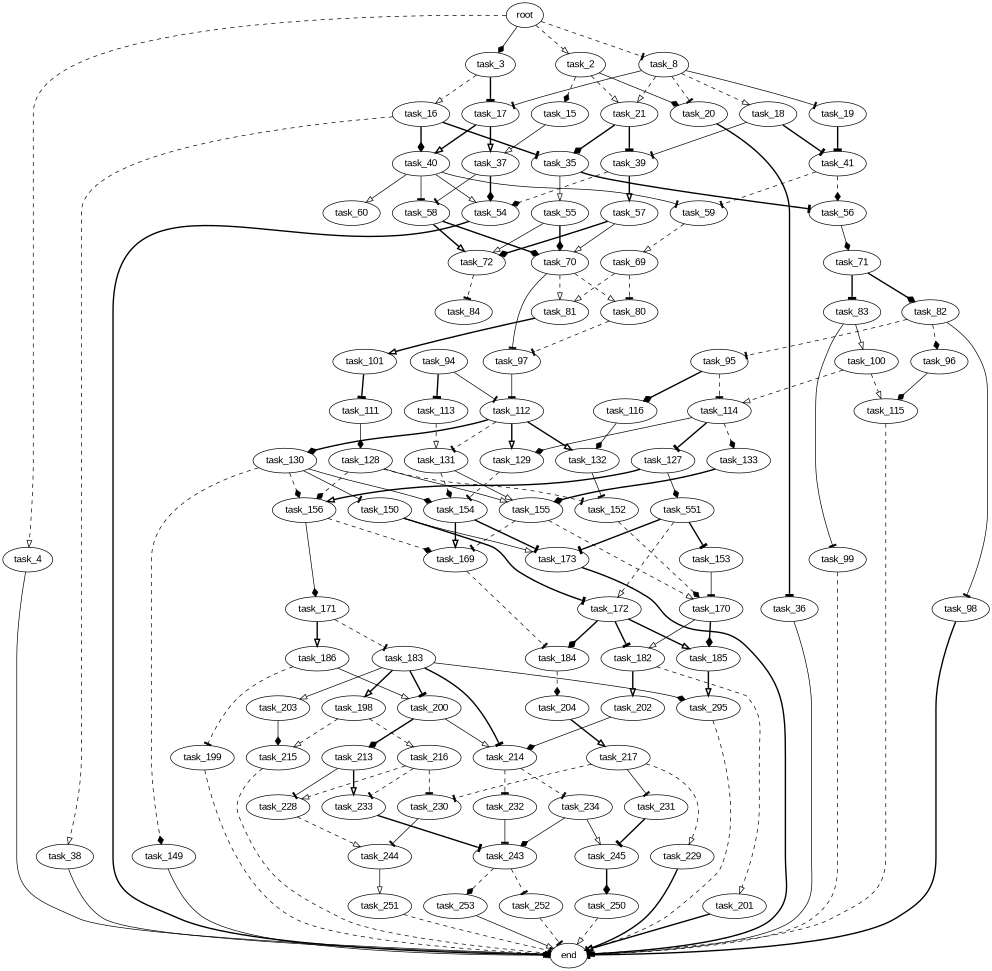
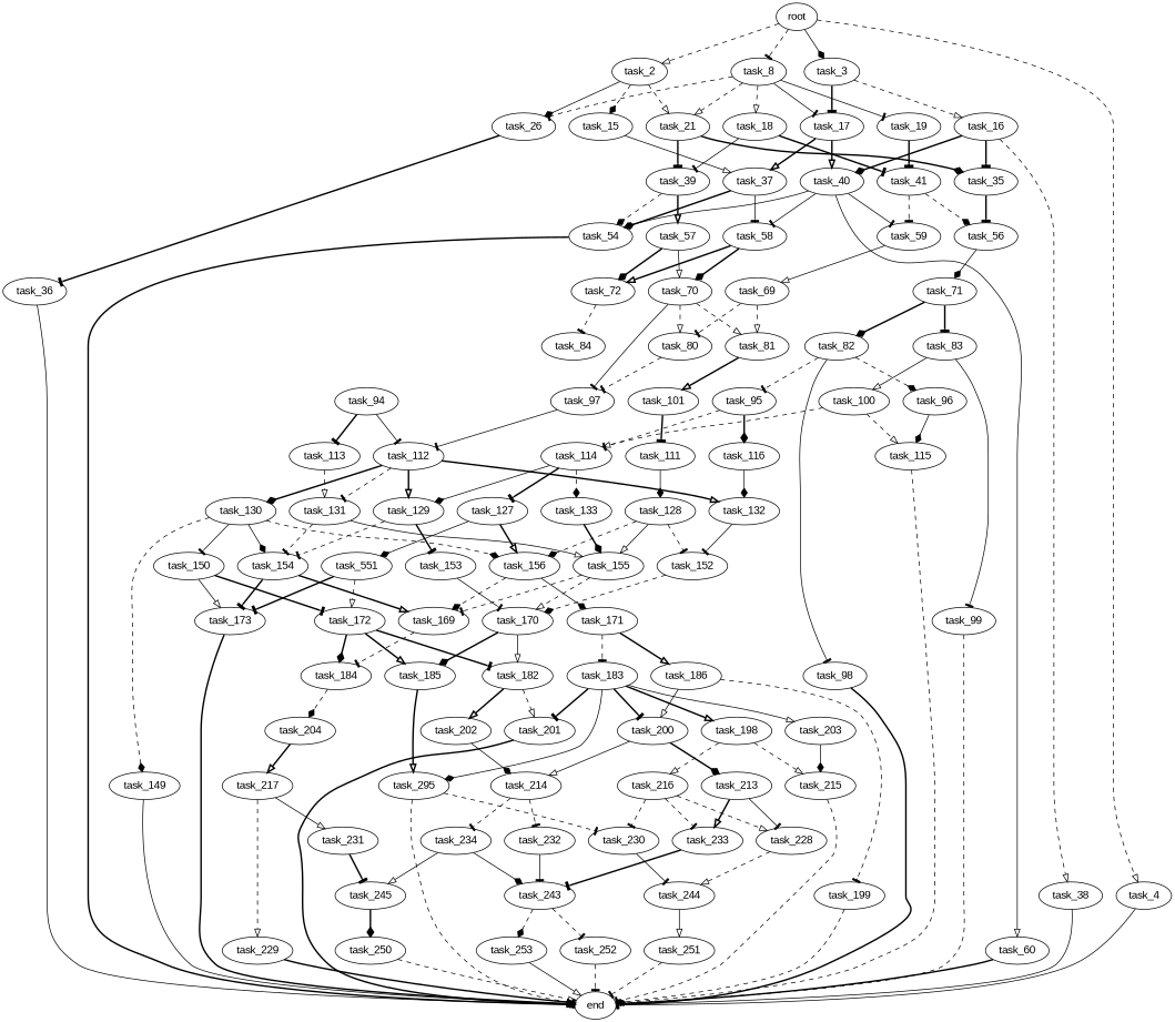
  digraph {
    fontname="Liberation Sans"
    node [fontname="Liberation Sans"]
    edge [arrowhead=tee fontname="Liberation Sans" style=dashed]
    n1 [label=task_8]
    root
    task_2
    task_3
    task_4
    task_17
    task_18
    task_19
-   task_20
+   task_20 [label=task_26]
    task_21
    task_15
    task_16
    end
    task_37
    task_40
    task_39
    task_41
    task_36
    task_35
    task_38
    task_54
    task_58
    task_59
    task_60
    task_57
    task_56
-   task_55
    task_70
    task_72
    task_71
    task_69
    task_80
    task_81
    task_97
    task_84
    task_82
    task_83
    task_101
    task_95
    task_96
    task_98
    task_99
    task_100
    task_94
    task_112
    task_113
    task_111
    task_114
    task_116
    task_115
    task_129
    task_130
    task_131
    task_132
    task_128
    task_127
    task_133
    task_153
    task_154
    task_156
    task_149
    task_150
    task_155
    task_152
    n65 [label=task_551]
    task_169
    task_171
    task_170
    task_173
    task_172
    task_184
    task_182
    task_185
    task_183
    task_186
    task_204
    task_201
    task_202
    n79 [label=task_295]
    task_198
    task_200
    task_203
    task_199
    task_217
    task_214
    task_215
    task_216
    task_213
    task_232
    task_234
    task_228
    task_233
    task_230
    task_229
    task_231
    task_244
    task_243
    task_245
    task_251
    task_252
    task_253
    task_250
    n1 -> task_17 [style=solid]
    n1 -> task_18 [arrowhead=onormal]
    n1 -> task_19 [style=solid]
    n1 -> task_20
    n1 -> task_21 [arrowhead=onormal]
    root -> n1
    root -> task_2 [arrowhead=onormal]
    root -> task_3 [arrowhead=diamond style=solid]
    root -> task_4 [arrowhead=onormal]
    task_2 -> task_20 [arrowhead=diamond style=solid]
    task_2 -> task_21 [arrowhead=onormal]
    task_2 -> task_15 [arrowhead=diamond]
    task_3 -> task_17 [style=bold]
    task_3 -> task_16 [arrowhead=onormal]
    task_4 -> end [style=solid]
    task_17 -> task_37 [arrowhead=onormal style=bold]
    task_17 -> task_40 [arrowhead=onormal style=bold]
    task_18 -> task_39 [style=solid]
    task_18 -> task_41 [style=bold]
    task_19 -> task_41 [style=bold]
    task_20 -> task_36 [style=bold]
    task_21 -> task_39 [style=bold]
    task_21 -> task_35 [arrowhead=diamond style=bold]
    task_15 -> task_37 [arrowhead=onormal style=solid]
    task_16 -> task_40 [arrowhead=diamond style=bold]
    task_16 -> task_35 [style=bold]
    task_16 -> task_38 [arrowhead=onormal]
    task_37 -> task_54 [arrowhead=diamond style=bold]
    task_37 -> task_58 [style=solid]
    task_40 -> task_54 [arrowhead=onormal style=solid]
    task_40 -> task_58 [style=solid]
    task_40 -> task_59 [style=solid]
    task_40 -> task_60 [arrowhead=onormal style=solid]
    task_39 -> task_54 [arrowhead=diamond]
    task_39 -> task_57 [arrowhead=onormal style=bold]
    task_41 -> task_59
    task_41 -> task_56 [arrowhead=diamond]
    task_36 -> end [arrowhead=onormal style=solid]
    task_35 -> task_56 [style=bold]
-   task_35 -> task_55 [arrowhead=onormal style=solid]
    task_38 -> end [style=solid]
    task_54 -> end [arrowhead=diamond style=bold]
    task_58 -> task_70 [arrowhead=diamond style=bold]
    task_58 -> task_72 [arrowhead=onormal style=bold]
-   task_59 -> task_69 [arrowhead=onormal]
+   task_59 -> task_69 [arrowhead=onormal style=solid]
+   task_60 -> end [style=bold]
    task_57 -> task_70 [arrowhead=onormal style=solid]
    task_57 -> task_72 [arrowhead=diamond style=bold]
    task_56 -> task_71 [arrowhead=diamond style=solid]
-   task_55 -> task_70 [arrowhead=diamond style=bold]
-   task_55 -> task_72 [arrowhead=onormal style=solid]
    task_70 -> task_80 [arrowhead=onormal]
    task_70 -> task_81 [arrowhead=onormal]
    task_70 -> task_97 [style=solid]
    task_72 -> task_84
    task_71 -> task_82 [arrowhead=diamond style=bold]
    task_71 -> task_83 [style=bold]
    task_69 -> task_80
    task_69 -> task_81 [arrowhead=onormal]
    task_80 -> task_97
    task_81 -> task_101 [arrowhead=onormal style=bold]
    task_97 -> task_112 [style=solid]
    task_82 -> task_95
    task_82 -> task_96 [arrowhead=diamond]
    task_82 -> task_98 [style=solid]
    task_83 -> task_99 [style=solid]
    task_83 -> task_100 [arrowhead=onormal style=solid]
    task_101 -> task_111 [style=bold]
    task_95 -> task_114
    task_95 -> task_116 [arrowhead=diamond style=bold]
    task_96 -> task_115 [arrowhead=diamond style=solid]
    task_98 -> end [style=bold]
    task_99 -> end [arrowhead=onormal]
    task_100 -> task_114 [arrowhead=onormal]
    task_100 -> task_115 [arrowhead=onormal]
    task_94 -> task_112 [style=solid]
    task_94 -> task_113 [style=bold]
    task_112 -> task_129 [arrowhead=onormal style=bold]
    task_112 -> task_130 [arrowhead=diamond style=bold]
    task_112 -> task_131
    task_112 -> task_132 [arrowhead=onormal style=bold]
    task_113 -> task_131 [arrowhead=onormal]
    task_111 -> task_128 [arrowhead=diamond style=solid]
    task_114 -> task_129 [arrowhead=diamond style=solid]
    task_114 -> task_127 [style=bold]
    task_114 -> task_133 [arrowhead=diamond]
    task_116 -> task_132 [arrowhead=diamond style=solid]
    task_115 -> end [arrowhead=diamond]
-   n65 -> task_153 [style=bold]
+   task_129 -> task_153 [style=bold]
    task_129 -> task_154
    task_130 -> task_154 [arrowhead=diamond style=solid]
    task_130 -> task_156 [arrowhead=diamond]
    task_130 -> task_149 [arrowhead=diamond]
    task_130 -> task_150 [style=solid]
-   task_131 -> task_154 [arrowhead=diamond]
+   task_131 -> task_154
    task_131 -> task_155 [arrowhead=onormal style=solid]
    task_132 -> task_152 [style=solid]
    task_128 -> task_156 [arrowhead=diamond]
    task_128 -> task_155 [arrowhead=onormal style=solid]
    task_128 -> task_152
    task_127 -> task_156 [arrowhead=onormal style=bold]
    task_127 -> n65 [arrowhead=diamond style=solid]
    task_133 -> task_155 [arrowhead=diamond style=bold]
    task_153 -> task_170 [style=solid]
    task_154 -> task_169 [arrowhead=onormal style=bold]
    task_154 -> task_173 [style=bold]
    task_156 -> task_169 [arrowhead=diamond]
    task_156 -> task_171 [arrowhead=diamond style=solid]
    task_149 -> end [arrowhead=onormal style=solid]
    task_150 -> task_173 [arrowhead=onormal style=solid]
    task_150 -> task_172 [style=bold]
    task_155 -> task_169
    task_155 -> task_170 [arrowhead=onormal]
    task_152 -> task_170 [arrowhead=diamond]
    n65 -> task_173 [style=bold]
    n65 -> task_172 [arrowhead=onormal]
    task_169 -> task_184
    task_171 -> task_183
    task_171 -> task_186 [arrowhead=onormal style=bold]
    task_170 -> task_182 [arrowhead=onormal style=solid]
    task_170 -> task_185 [arrowhead=diamond style=bold]
    task_173 -> end [style=bold]
    task_172 -> task_184 [arrowhead=diamond style=bold]
    task_172 -> task_182 [style=bold]
    task_172 -> task_185 [arrowhead=onormal style=bold]
    task_184 -> task_204 [arrowhead=diamond]
    task_182 -> task_201 [arrowhead=onormal]
    task_182 -> task_202 [arrowhead=onormal style=bold]
    task_185 -> n79 [arrowhead=onormal style=bold]
-   task_183 -> task_214 [style=bold]
+   task_183 -> task_201 [style=bold]
    task_183 -> n79 [arrowhead=diamond style=solid]
    task_183 -> task_198 [arrowhead=onormal style=bold]
    task_183 -> task_200 [style=bold]
    task_183 -> task_203 [arrowhead=onormal style=solid]
    task_186 -> task_200 [arrowhead=onormal style=solid]
    task_186 -> task_199
    task_204 -> task_217 [arrowhead=onormal style=bold]
    task_201 -> end [arrowhead=onormal style=bold]
    task_202 -> task_214 [arrowhead=diamond style=solid]
    n79 -> end
    task_198 -> task_215 [arrowhead=onormal]
    task_198 -> task_216 [arrowhead=onormal]
    task_200 -> task_214 [arrowhead=onormal style=solid]
    task_200 -> task_213 [arrowhead=diamond style=bold]
    task_203 -> task_215 [arrowhead=diamond style=solid]
    task_199 -> end [arrowhead=diamond]
-   task_217 -> task_230
+   n79 -> task_230
    task_217 -> task_229 [arrowhead=onormal]
-   task_217 -> task_231 [style=solid]
+   task_217 -> task_231 [arrowhead=onormal style=solid]
    task_214 -> task_232
    task_214 -> task_234
    task_215 -> end
    task_216 -> task_228 [arrowhead=onormal]
    task_216 -> task_233
    task_216 -> task_230
    task_213 -> task_228 [style=solid]
    task_213 -> task_233 [arrowhead=onormal style=bold]
    task_232 -> task_243 [style=solid]
    task_234 -> task_243 [arrowhead=diamond style=solid]
    task_234 -> task_245 [arrowhead=onormal style=solid]
    task_228 -> task_244 [arrowhead=onormal]
    task_233 -> task_243 [style=bold]
    task_230 -> task_244 [style=solid]
    task_229 -> end [arrowhead=onormal style=bold]
    task_231 -> task_245 [style=bold]
    task_244 -> task_251 [arrowhead=onormal style=solid]
    task_243 -> task_252
    task_243 -> task_253 [arrowhead=diamond]
    task_245 -> task_250 [arrowhead=diamond style=bold]
    task_251 -> end
    task_252 -> end
    task_253 -> end [arrowhead=onormal style=solid]
    task_250 -> end [arrowhead=onormal]
  }
